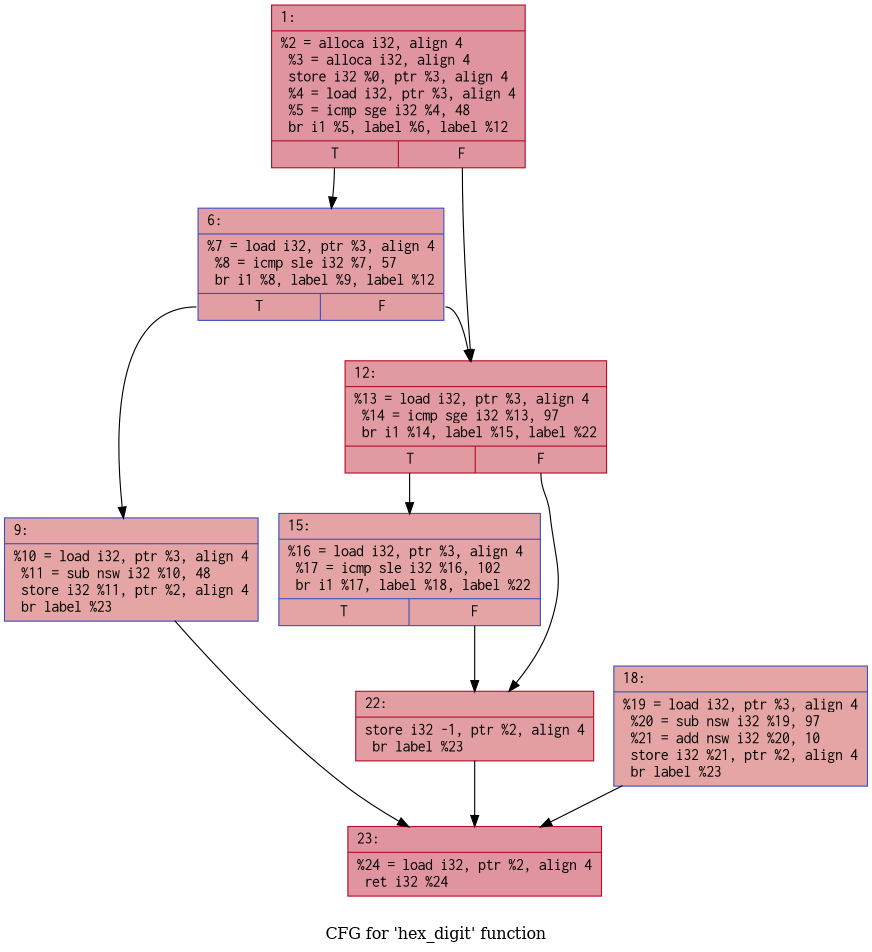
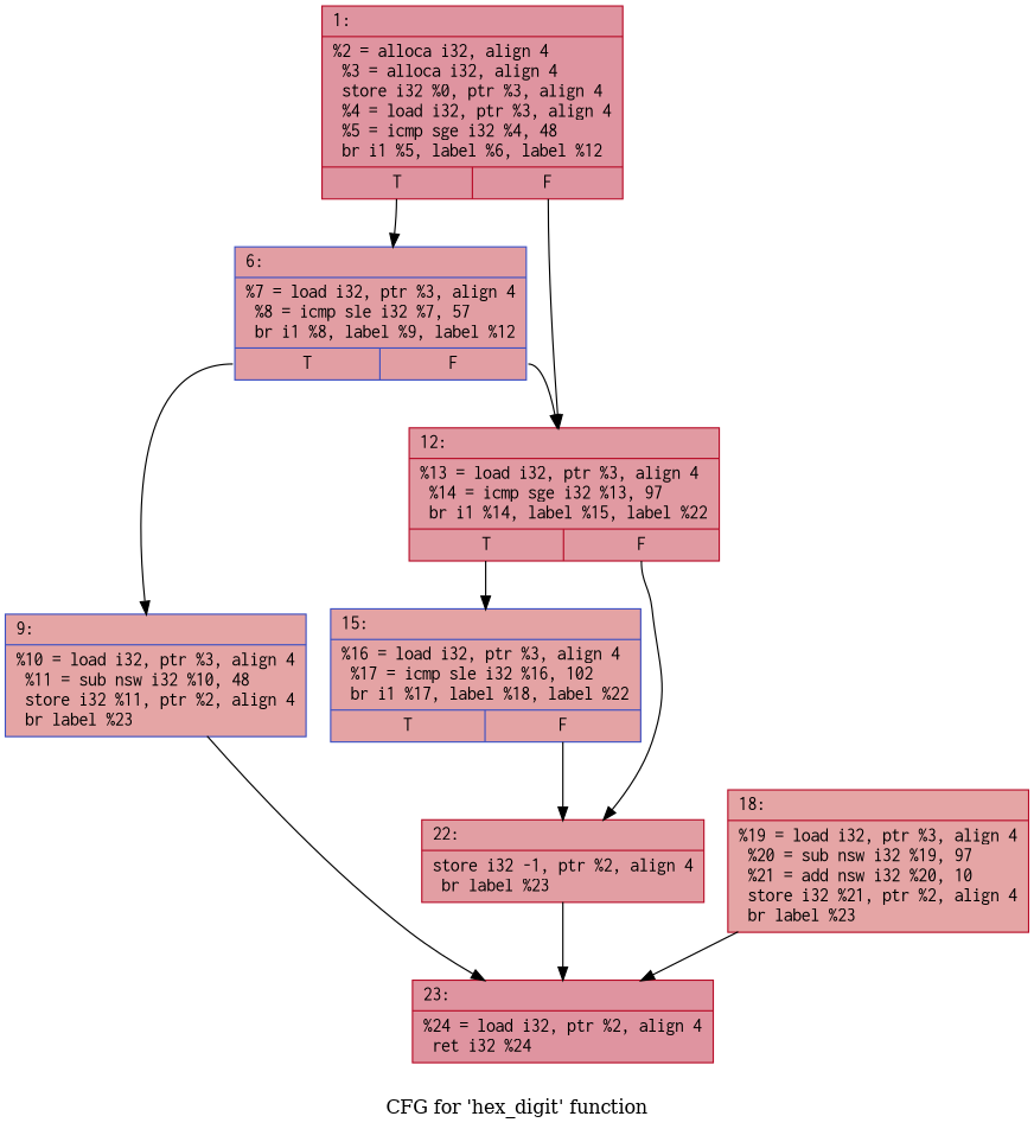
  digraph {
    label="CFG for 'hex_digit' function"
    node [color="#b70d28ff" fillcolor="#b70d2870" fontname=Courier shape=record style=filled]
    edge [tailport=s0]
    n1 [label="{1:\l|  %2 = alloca i32, align 4\l  %3 = alloca i32, align 4\l  store i32 %0, ptr %3, align 4\l  %4 = load i32, ptr %3, align 4\l  %5 = icmp sge i32 %4, 48\l  br i1 %5, label %6, label %12\l|{<s0>T|<s1>F}}"]
    n2 [color="#3d50c3ff" fillcolor="#be242e70" label="{6:\l|  %7 = load i32, ptr %3, align 4\l  %8 = icmp sle i32 %7, 57\l  br i1 %8, label %9, label %12\l|{<s0>T|<s1>F}}"]
    n3 [fillcolor="#bb1b2c70" label="{12:\l|  %13 = load i32, ptr %3, align 4\l  %14 = icmp sge i32 %13, 97\l  br i1 %14, label %15, label %22\l|{<s0>T|<s1>F}}"]
    n4 [color="#3d50c3ff" fillcolor="#c5333470" label="{9:\l|  %10 = load i32, ptr %3, align 4\l  %11 = sub nsw i32 %10, 48\l  store i32 %11, ptr %2, align 4\l  br label %23\l}"]
    n5 [color="#3d50c3ff" fillcolor="#c32e3170" label="{15:\l|  %16 = load i32, ptr %3, align 4\l  %17 = icmp sle i32 %16, 102\l  br i1 %17, label %18, label %22\l|{<s0>T|<s1>F}}"]
    n6 [fillcolor="#be242e70" label="{22:\l|  store i32 -1, ptr %2, align 4\l  br label %23\l}"]
    n7 [label="{23:\l|  %24 = load i32, ptr %2, align 4\l  ret i32 %24\l}"]
-   n8 [color="#3d50c3ff" fillcolor="#c5333470" label="{18:\l|  %19 = load i32, ptr %3, align 4\l  %20 = sub nsw i32 %19, 97\l  %21 = add nsw i32 %20, 10\l  store i32 %21, ptr %2, align 4\l  br label %23\l}"]
+   n8 [fillcolor="#c5333470" label="{18:\l|  %19 = load i32, ptr %3, align 4\l  %20 = sub nsw i32 %19, 97\l  %21 = add nsw i32 %20, 10\l  store i32 %21, ptr %2, align 4\l  br label %23\l}"]
    n1 -> n2
    n1 -> n3 [tailport=s1]
    n2 -> n3 [tailport=s1]
    n2 -> n4
    n3 -> n5
    n3 -> n6 [tailport=s1]
    n4 -> n7
    n5 -> n6 [tailport=s1]
    n6 -> n7
    n8 -> n7
  }
